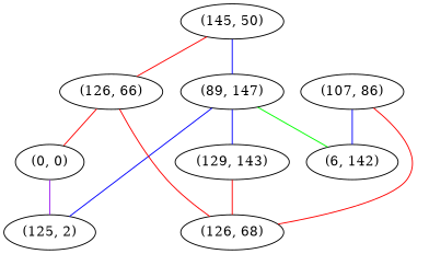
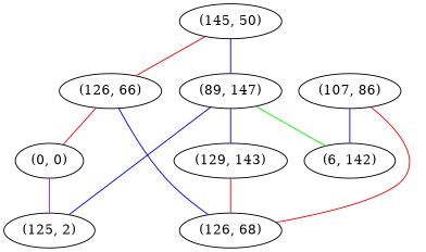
  graph {
    edge [color=red weight=1]
    "(145, 50)"
    "(89, 147)"
    "(126, 66)"
    "(129, 143)"
    "(125, 2)"
    "(6, 142)"
    "(126, 68)"
    "(0, 0)"
    "(107, 86)"
    "(145, 50)" -- "(89, 147)" [color=blue weight=3]
    "(145, 50)" -- "(126, 66)"
    "(89, 147)" -- "(129, 143)" [color=blue weight=3]
    "(89, 147)" -- "(125, 2)" [color=blue weight=3]
    "(89, 147)" -- "(6, 142)" [color=green weight=2]
-   "(126, 66)" -- "(126, 68)"
+   "(126, 66)" -- "(126, 68)" [color=blue]
    "(126, 66)" -- "(0, 0)"
    "(129, 143)" -- "(126, 68)"
    "(0, 0)" -- "(125, 2)" [color=purple weight=4]
    "(107, 86)" -- "(6, 142)" [color=blue weight=3]
    "(107, 86)" -- "(126, 68)"
  }
